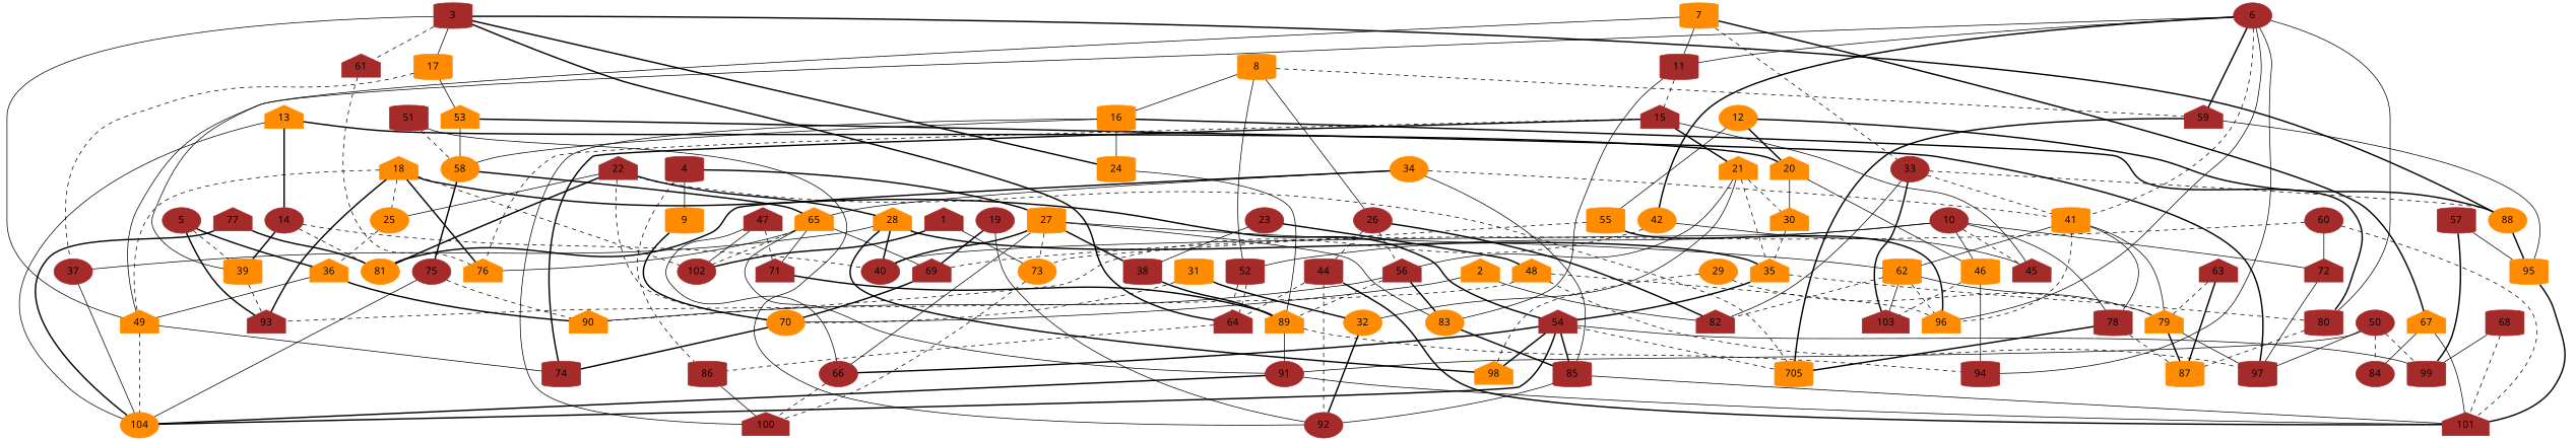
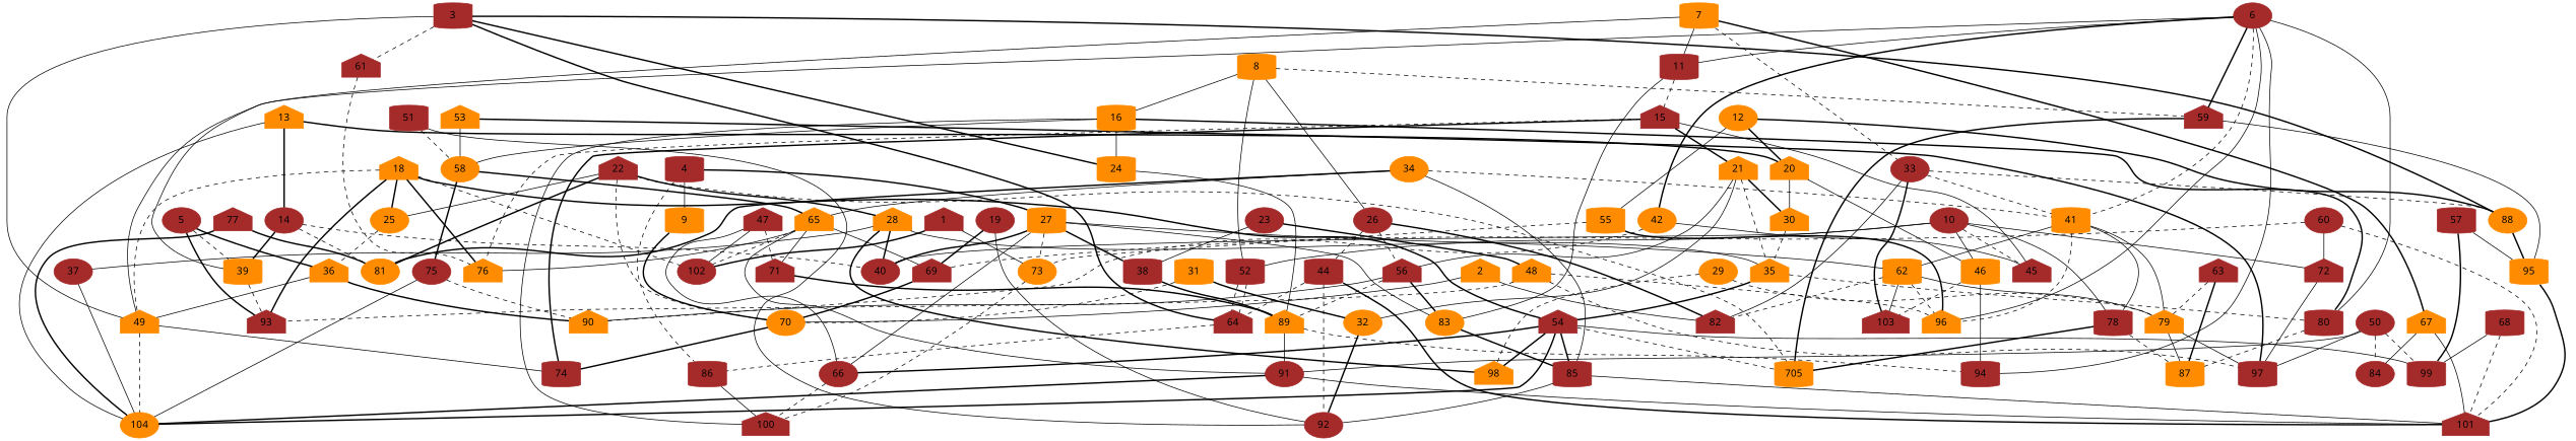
  graph {
    fontname="Noto Sans"
    node [color=brown fontname="Noto Sans" shape=house style=filled]
    edge [fontname="Noto Sans" style=solid]
    73 [color=darkorange shape=ellipse]
    1
    102 [shape=ellipse]
    100
    2 [color=darkorange]
    70 [color=darkorange shape=ellipse]
    82
    74 [shape=cylinder]
    3 [shape=cylinder]
-   17 [color=darkorange shape=cylinder]
    24 [color=darkorange shape=cylinder]
    49 [color=darkorange]
    61
    64
    88 [color=darkorange shape=ellipse]
    37 [shape=ellipse]
    53 [color=darkorange]
    89 [color=darkorange]
    104 [color=darkorange shape=ellipse]
    76 [color=darkorange]
    86 [shape=cylinder]
    95 [color=darkorange shape=cylinder]
    4 [shape=cylinder]
    9 [color=darkorange shape=cylinder]
    27 [color=darkorange shape=cylinder]
    40 [shape=ellipse]
    83 [color=darkorange shape=ellipse]
    38 [shape=cylinder]
    62 [color=darkorange shape=cylinder]
    66 [shape=ellipse]
    5 [shape=ellipse]
    36 [color=darkorange]
    39 [color=darkorange shape=cylinder]
    93
    90 [color=darkorange]
    6 [shape=ellipse]
    11 [shape=cylinder]
    41 [color=darkorange shape=cylinder]
    42 [color=darkorange shape=ellipse]
    59
    80 [shape=cylinder]
    94 [shape=cylinder]
    96 [color=darkorange]
    15
    78 [shape=cylinder]
    79 [color=darkorange]
    45
    n48 [color=darkorange label=705 shape=cylinder]
    87 [color=darkorange shape=cylinder]
    7 [color=darkorange shape=cylinder]
    33 [shape=ellipse]
    67 [color=darkorange]
    103
    101
    84 [shape=ellipse]
    8 [color=darkorange shape=cylinder]
    16 [color=darkorange shape=cylinder]
    26 [shape=ellipse]
    52 [shape=cylinder]
    58 [color=darkorange shape=ellipse]
    56
    44 [shape=cylinder]
    10 [shape=ellipse]
    46 [color=darkorange shape=cylinder]
    72
    97 [shape=cylinder]
    21 [color=darkorange]
    85 [shape=cylinder]
    12 [color=darkorange shape=ellipse]
    20 [color=darkorange]
    55 [color=darkorange shape=cylinder]
    30 [color=darkorange]
    13 [color=darkorange]
    14 [shape=ellipse]
    81 [color=darkorange shape=ellipse]
    32 [color=darkorange shape=ellipse]
    35 [color=darkorange]
    65 [color=darkorange]
    75 [shape=ellipse]
    18 [color=darkorange]
    25 [color=darkorange shape=ellipse]
    54
    98 [color=darkorange]
    99 [shape=cylinder]
    19 [shape=ellipse]
    69
    92 [shape=ellipse]
    22
    28 [color=darkorange]
    23 [shape=ellipse]
    48 [color=darkorange]
    91 [shape=ellipse]
    29 [color=darkorange shape=ellipse]
    31 [color=darkorange shape=cylinder]
    34 [color=darkorange shape=ellipse]
    71
    47
    50 [shape=ellipse]
    51 [shape=cylinder]
    57 [shape=cylinder]
    60 [shape=ellipse]
    63
    68 [shape=cylinder]
    77
    73 -- 100 [style=dashed]
    1 -- 73
    1 -- 102 [style=bold]
    2 -- 70
    2 -- 82
    70 -- 74 [style=bold]
-   3 -- 17
    3 -- 24 [style=bold]
    3 -- 49
    3 -- 61 [style=dashed]
    3 -- 64 [style=bold]
    3 -- 88 [style=bold]
-   17 -- 37 [style=dashed]
-   17 -- 53
    24 -- 89
    49 -- 74
    49 -- 104 [style=dashed]
    61 -- 76 [style=dashed]
    64 -- 86 [style=dashed]
    88 -- 95 [style=bold]
    37 -- 104
    53 -- 58
    53 -- 97 [style=bold]
    89 -- 94 [style=dashed]
    89 -- 91
    86 -- 100
    95 -- 101 [style=bold]
    4 -- 86 [style=dashed]
    4 -- 9
    4 -- 27 [style=bold]
    9 -- 70 [style=bold]
    27 -- 73 [style=dashed]
    27 -- 40 [style=bold]
    27 -- 83
    27 -- 38 [style=bold]
    27 -- 62
    27 -- 66
    83 -- 85 [style=bold]
    38 -- 89 [style=bold]
    62 -- 82 [style=dashed]
    62 -- 96 [style=dashed]
    62 -- 79
    62 -- 103
    66 -- 100 [style=dashed]
    5 -- 36 [style=bold]
    5 -- 39 [style=dashed]
    5 -- 93 [style=bold]
    36 -- 49
    36 -- 90 [style=bold]
    39 -- 93 [style=dashed]
    6 -- 39
    6 -- 11
    6 -- 41 [style=dashed]
    6 -- 42 [style=bold]
    6 -- 59 [style=bold]
    6 -- 80
    6 -- 94
    6 -- 96
    11 -- 83
    11 -- 15 [style=dashed]
    41 -- 62
    41 -- 96 [style=dashed]
    41 -- 78
    41 -- 79
    42 -- 90 [style=dashed]
    42 -- 45
    59 -- 95
    59 -- n48 [style=bold]
    80 -- 87 [style=dashed]
    15 -- 74 [style=bold]
    15 -- 76 [style=dashed]
    15 -- 45
    15 -- 21 [style=bold]
    78 -- n48 [style=bold]
    78 -- 87 [style=dashed]
-   79 -- 87 [style=bold]
+   79 -- 87
    79 -- 97
    7 -- 49
    7 -- 11
    7 -- 33 [style=dashed]
    7 -- 67 [style=bold]
    33 -- 82
    33 -- 88 [style=dashed]
    33 -- 41 [style=dashed]
    33 -- 103 [style=bold]
    67 -- 101
    67 -- 84
    8 -- 59 [style=dashed]
    8 -- 16
    8 -- 26
    8 -- 52
    16 -- 100
    16 -- 24
    16 -- 80 [style=bold]
    16 -- 58
    26 -- 82 [style=bold]
    26 -- 56 [style=dashed]
    26 -- 44 [style=dashed]
    52 -- 64 [style=dashed]
    52 -- 64 [style=dashed]
    58 -- 65 [style=bold]
    58 -- 75 [style=bold]
    56 -- 89 [style=dashed]
    56 -- 83 [style=bold]
    56 -- 90
    44 -- 64 [style=dashed]
    44 -- 101 [style=bold]
    44 -- 92 [style=dashed]
    10 -- 40
    10 -- 78
    10 -- 45 [style=dashed]
    10 -- 52
    10 -- 46
    10 -- 72
    46 -- 94
    46 -- 103 [style=dashed]
    72 -- 97
    21 -- 56
-   21 -- 30 [style=dashed]
+   21 -- 30 [style=bold]
    21 -- 32
    21 -- 35 [style=dashed]
    85 -- 101
    85 -- 92
    12 -- 88 [style=bold]
    12 -- 20 [style=bold]
    12 -- 55
    20 -- 46
    20 -- 30
    55 -- 73 [style=dashed]
    55 -- 96 [style=bold]
    30 -- 35 [style=dashed]
    13 -- 104
    13 -- 20 [style=bold]
    13 -- 14 [style=bold]
    14 -- 40 [style=dashed]
    14 -- 39 [style=bold]
    14 -- 81 [style=dashed]
    32 -- 92 [style=bold]
    35 -- 80 [style=dashed]
    35 -- 54 [style=bold]
    65 -- 102 [style=dashed]
    65 -- 76
    65 -- 69
    65 -- 91
    65 -- 71
    75 -- 104
    75 -- 90 [style=dashed]
    18 -- 102 [style=dashed]
    18 -- 49 [style=dashed]
    18 -- 76 [style=bold]
    18 -- 93 [style=bold]
-   18 -- 25 [style=dashed]
+   18 -- 25 [style=bold]
    18 -- 54 [style=bold]
    25 -- 36 [style=dashed]
    54 -- 104 [style=bold]
    54 -- 66 [style=bold]
    54 -- n48 [style=dashed]
    54 -- 85 [style=bold]
    54 -- 98 [style=bold]
    54 -- 99
    19 -- 69 [style=bold]
    19 -- 92
    69 -- 70 [style=bold]
    22 -- 70 [style=dashed]
    22 -- n48 [style=dashed]
    22 -- 81 [style=bold]
    22 -- 25
    22 -- 28 [style=bold]
    28 -- 37
    28 -- 40 [style=bold]
-   28 -- 35 [style=bold]
+   28 -- 35
    28 -- 98 [style=bold]
    23 -- 38
    23 -- 48 [style=bold]
    48 -- 93 [style=dashed]
    48 -- 96 [style=dashed]
    48 -- 97 [style=dashed]
    91 -- 104 [style=bold]
    91 -- 101
    29 -- 79 [style=dashed]
    29 -- 98 [style=dashed]
    31 -- 70 [style=dashed]
    31 -- 32 [style=bold]
    34 -- 41 [style=dashed]
    34 -- 85
    34 -- 81 [style=bold]
    34 -- 65
    71 -- 89 [style=bold]
    47 -- 102
    47 -- 66
    47 -- 71 [style=dashed]
    50 -- 84 [style=dashed]
    50 -- 97
    50 -- 99 [style=dashed]
    50 -- 91
    51 -- 58 [style=dashed]
    51 -- 92
    57 -- 95
    57 -- 99 [style=bold]
    60 -- 101 [style=dashed]
    60 -- 72
    60 -- 69 [style=dashed]
    63 -- 79 [style=dashed]
    63 -- 87 [style=bold]
    68 -- 101 [style=dashed]
    68 -- 99
    77 -- 104 [style=bold]
    77 -- 81 [style=bold]
  }
